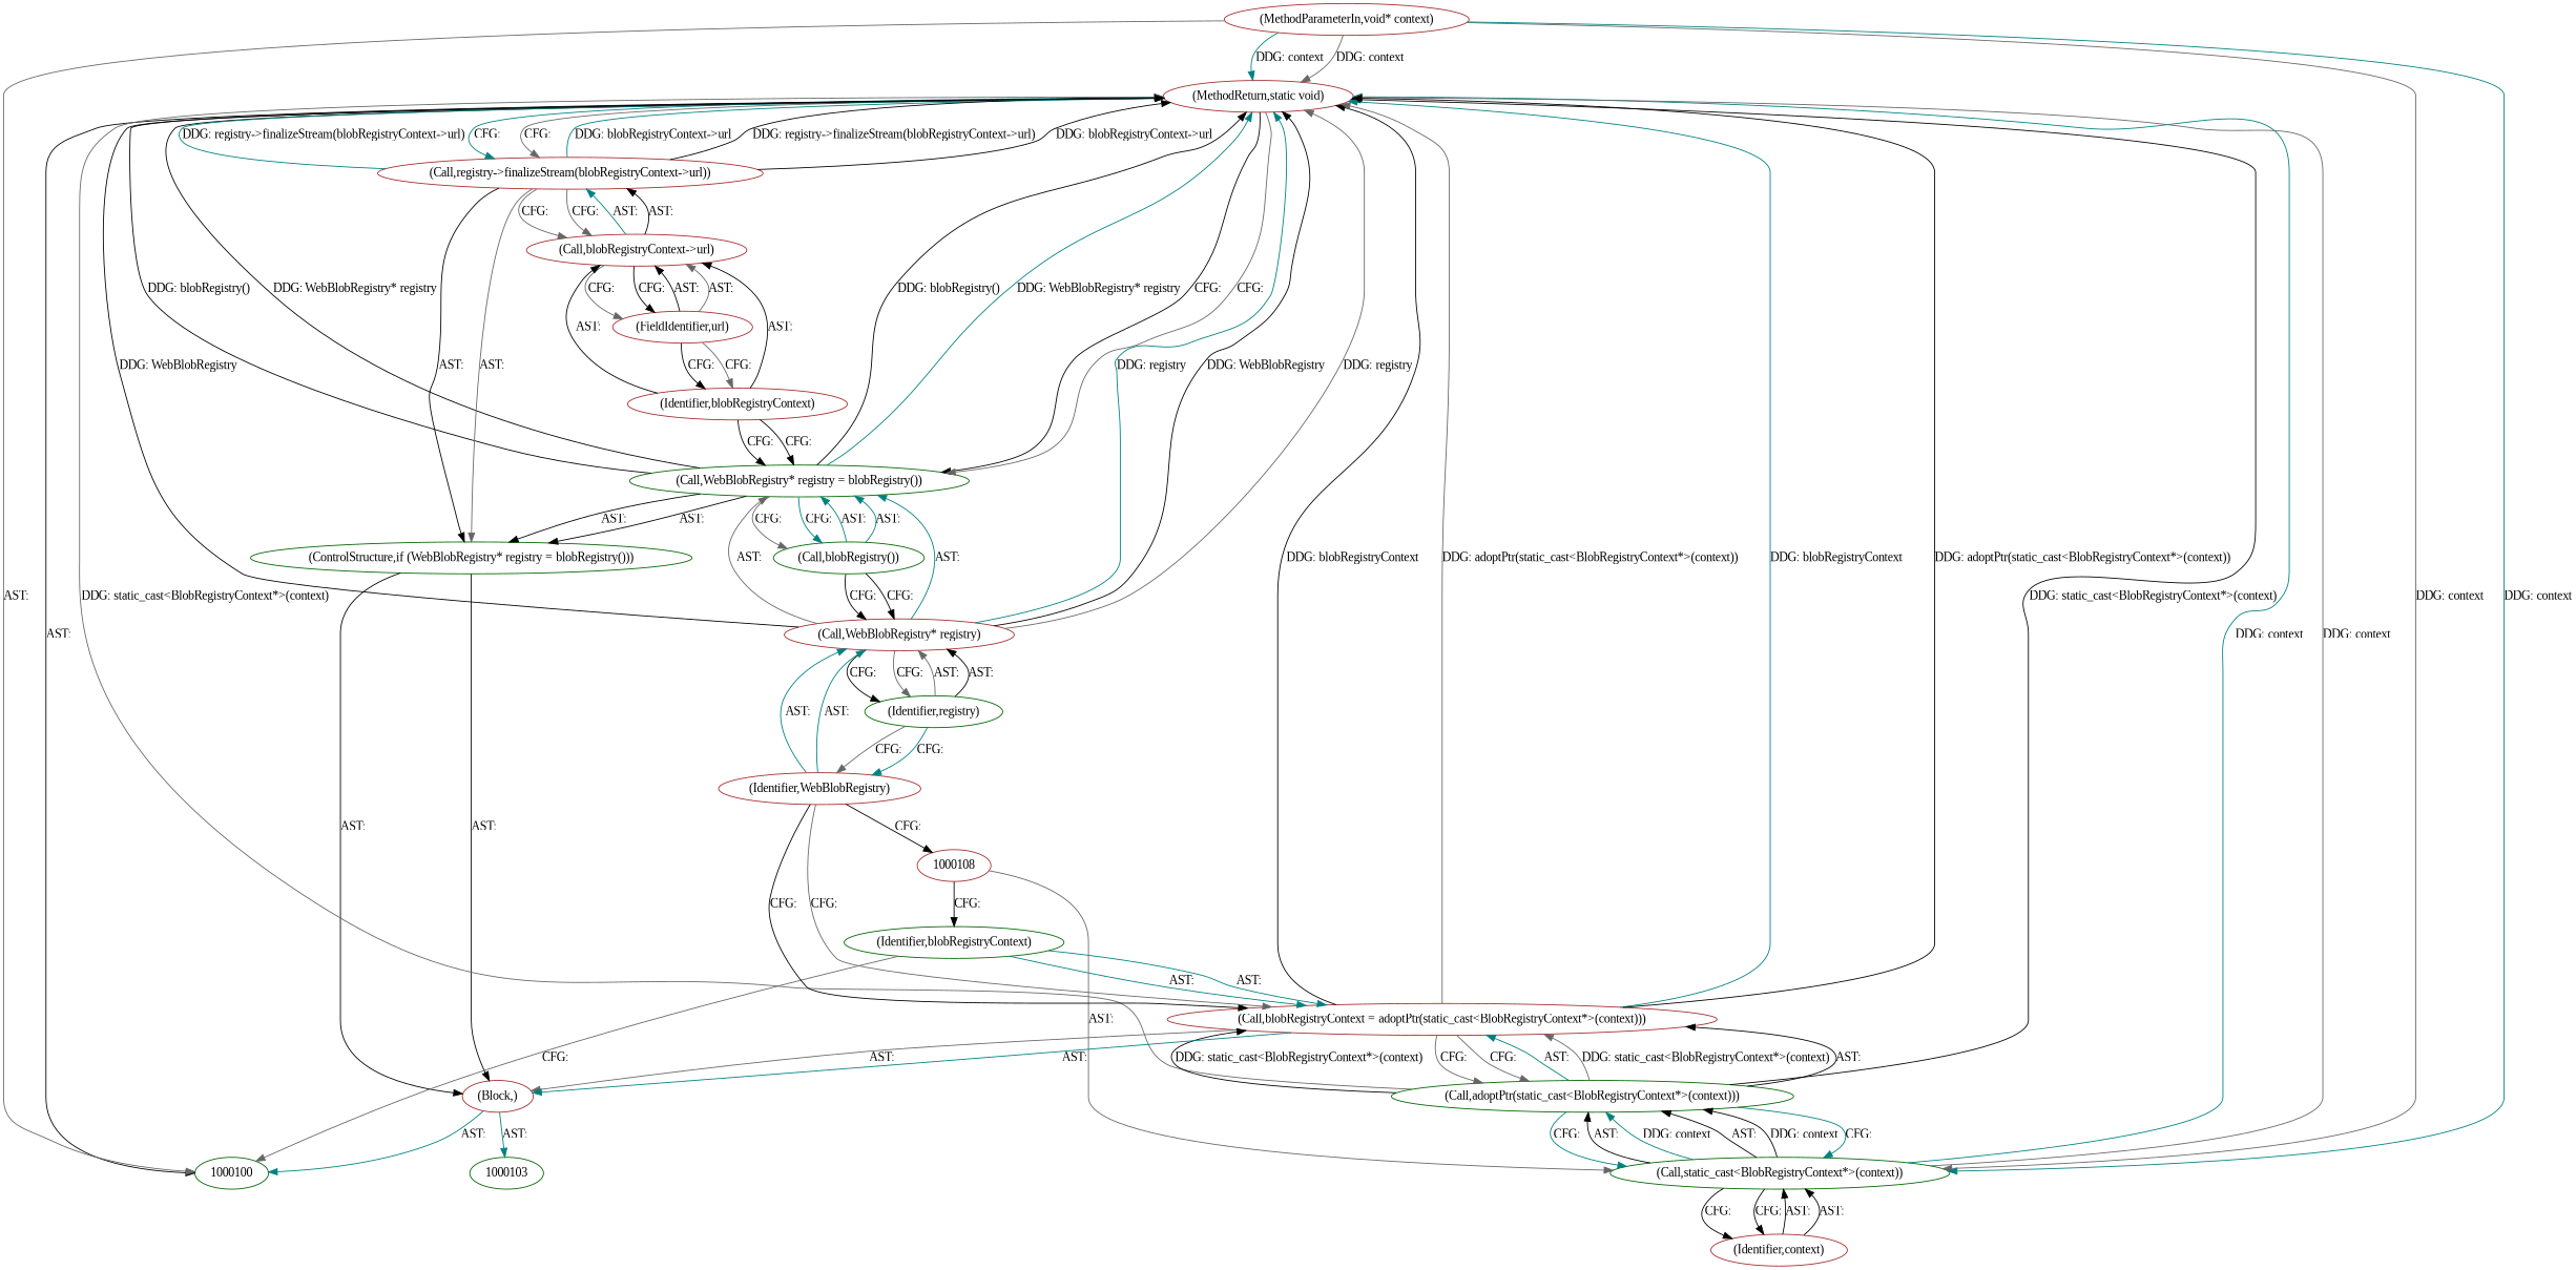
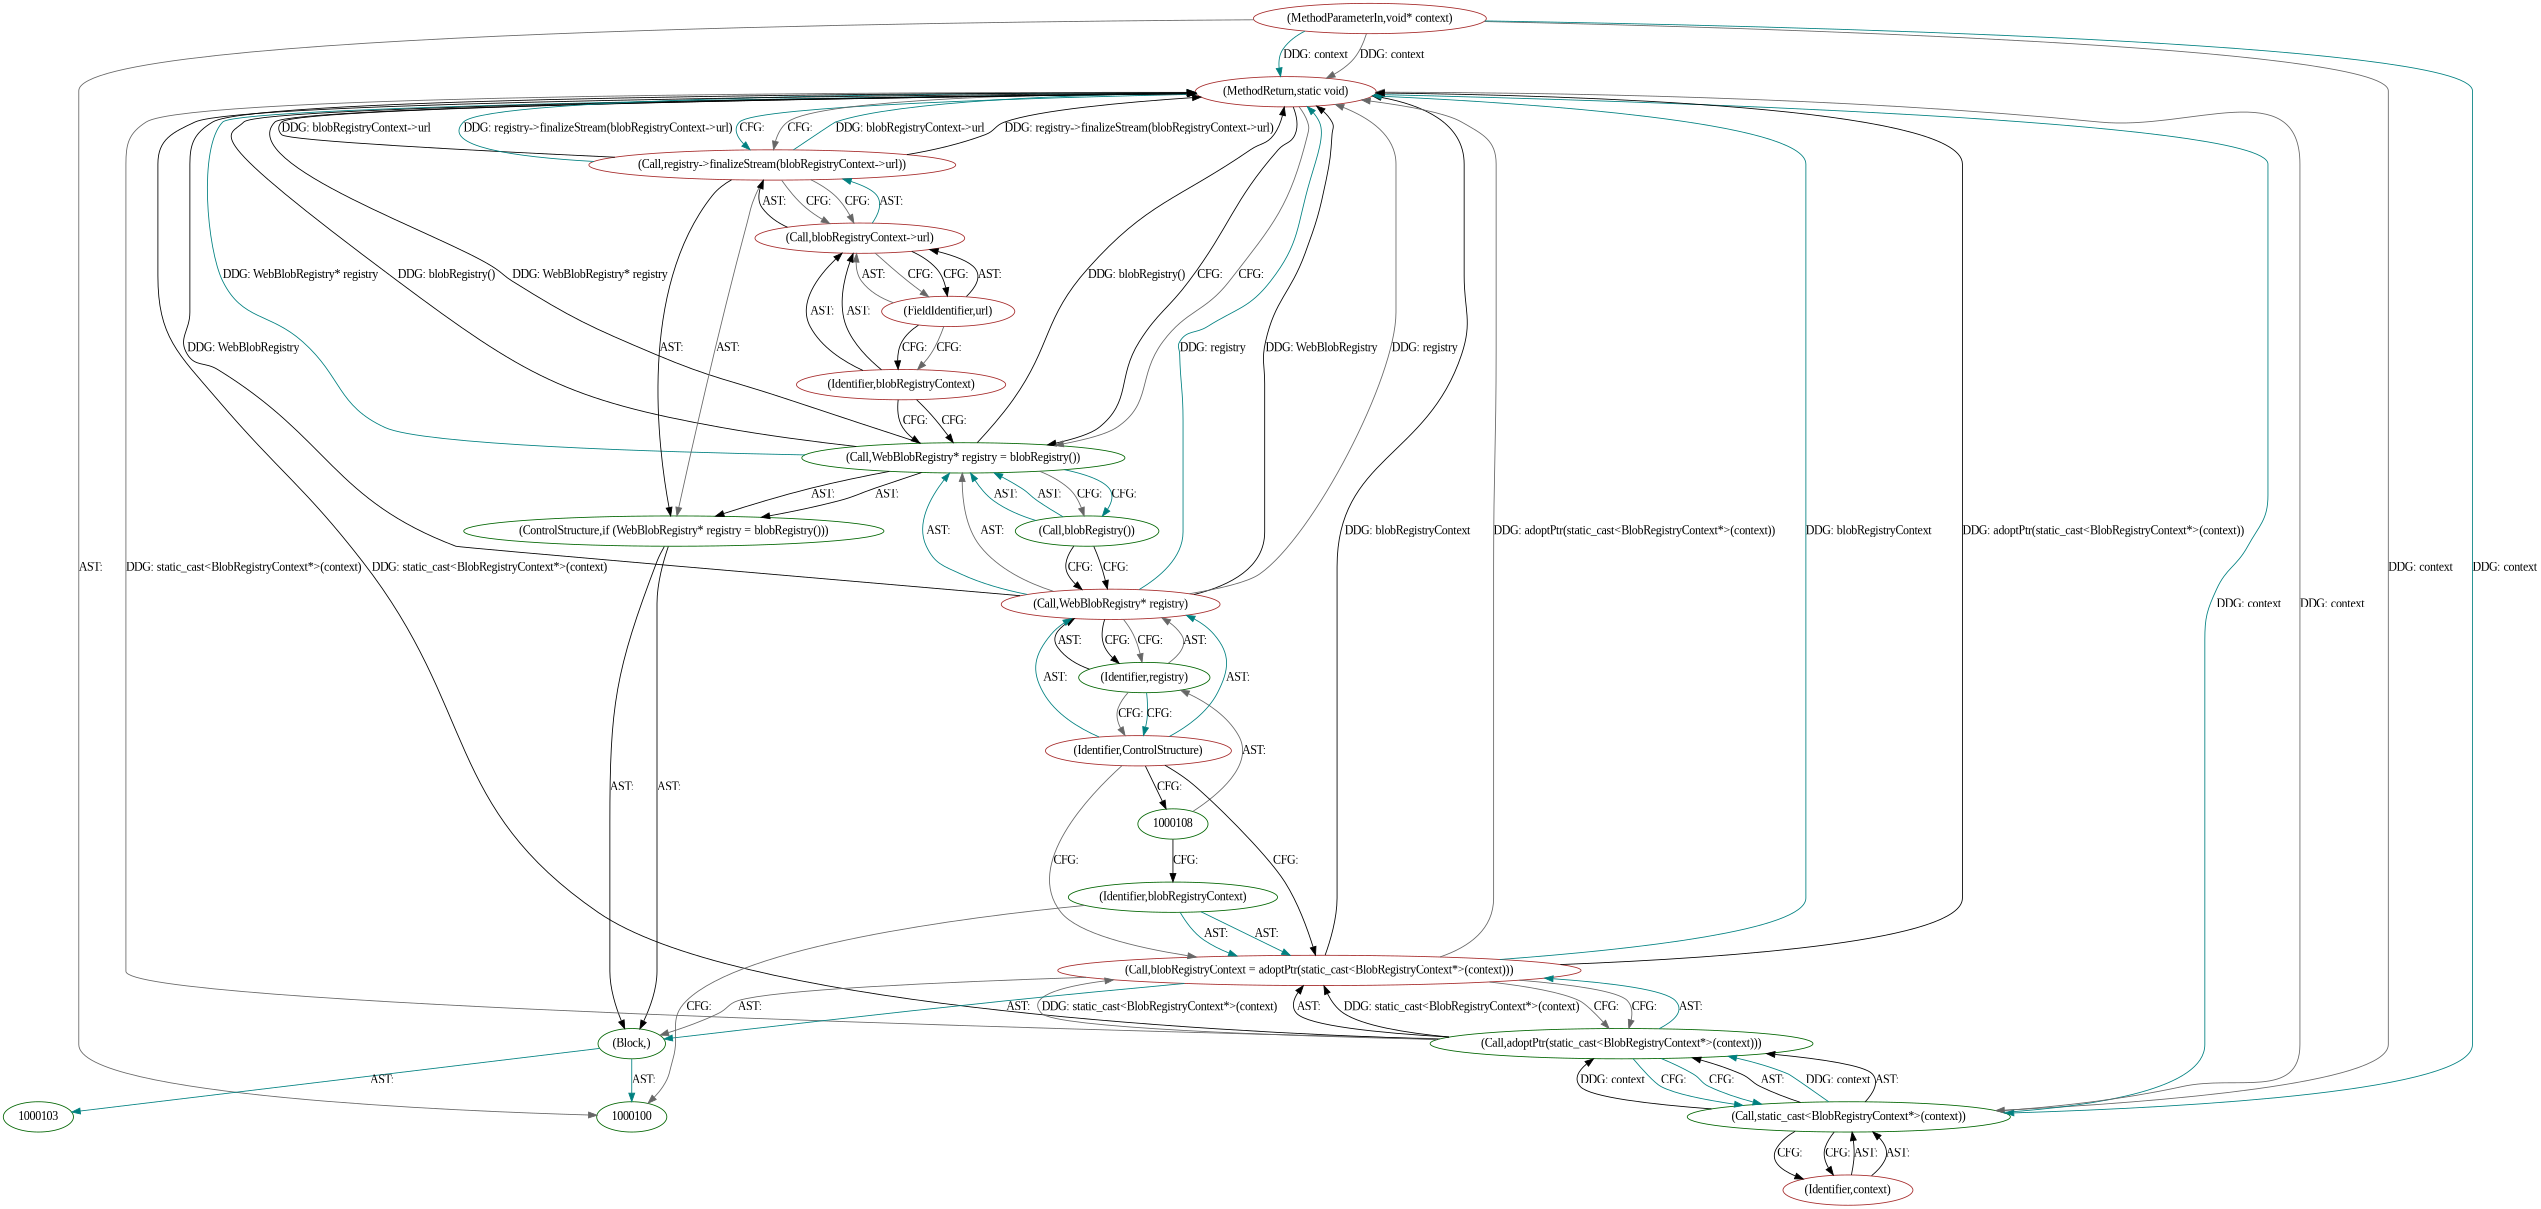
  digraph {
    fontname="Liberation Serif"
    node [color=brown fontname="Liberation Serif"]
    edge [color=black fontname="Liberation Serif"]
    n1 [label="(MethodReturn,static void)"]
    n2 [color=darkgreen label="(Call,WebBlobRegistry* registry = blobRegistry())"]
    n3 [label="(Call,registry->finalizeStream(blobRegistryContext->url))"]
    1000100 [color=darkgreen]
    n5 [color=darkgreen label="(Call,blobRegistry())"]
    n6 [color=darkgreen label="(ControlStructure,if (WebBlobRegistry* registry = blobRegistry()))"]
    n7 [label="(Call,blobRegistryContext->url)"]
    n8 [label="(MethodParameterIn,void* context)"]
    n9 [color=darkgreen label="(Call,static_cast<BlobRegistryContext*>(context))"]
    n10 [color=darkgreen label="(Call,adoptPtr(static_cast<BlobRegistryContext*>(context)))"]
    n11 [label="(Identifier,context)"]
-   n12 [label="(Block,)"]
+   n12 [color=darkgreen label="(Block,)"]
    1000103 [color=darkgreen]
    n14 [label="(Call,blobRegistryContext = adoptPtr(static_cast<BlobRegistryContext*>(context)))"]
    n15 [color=darkgreen label="(Identifier,blobRegistryContext)"]
-   1000108
+   1000108 [color=darkgreen]
    n17 [color=darkgreen label="(Identifier,registry)"]
    n18 [label="(Call,WebBlobRegistry* registry)"]
-   n19 [label="(Identifier,WebBlobRegistry)"]
+   n19 [label="(Identifier,ControlStructure)"]
    n20 [label="(FieldIdentifier,url)"]
    n21 [label="(Identifier,blobRegistryContext)"]
    n1 -> n2 [label="CFG: "]
    n1 -> n2 [color=gray40 label="CFG: "]
    n1 -> n3 [color=teal label="CFG: "]
    n1 -> n3 [color=gray40 label="CFG: "]
-   n1 -> 1000100 [label="AST: "]
    n2 -> n1 [label="DDG: blobRegistry()"]
    n2 -> n1 [color=teal label="DDG: WebBlobRegistry* registry"]
    n2 -> n1 [label="DDG: blobRegistry()"]
    n2 -> n1 [label="DDG: WebBlobRegistry* registry"]
    n2 -> n5 [color=gray40 label="CFG: "]
    n2 -> n5 [color=teal label="CFG: "]
    n2 -> n6 [label="AST: "]
    n2 -> n6 [label="AST: "]
    n3 -> n1 [color=teal label="DDG: blobRegistryContext->url"]
    n3 -> n1 [label="DDG: registry->finalizeStream(blobRegistryContext->url)"]
    n3 -> n1 [label="DDG: blobRegistryContext->url"]
    n3 -> n1 [color=teal label="DDG: registry->finalizeStream(blobRegistryContext->url)"]
    n3 -> n6 [label="AST: "]
    n3 -> n6 [color=gray40 label="AST: "]
    n3 -> n7 [color=gray40 label="CFG: "]
    n3 -> n7 [color=gray40 label="CFG: "]
    n5 -> n2 [color=teal label="AST: "]
    n5 -> n2 [color=teal label="AST: "]
    n5 -> n18 [label="CFG: "]
    n5 -> n18 [label="CFG: "]
    n6 -> n12 [label="AST: "]
    n6 -> n12 [label="AST: "]
    n7 -> n3 [color=teal label="AST: "]
    n7 -> n3 [label="AST: "]
    n7 -> n20 [color=gray40 label="CFG: "]
    n7 -> n20 [label="CFG: "]
    n8 -> n1 [color=gray40 label="DDG: context"]
    n8 -> n1 [color=teal label="DDG: context"]
    n8 -> 1000100 [color=gray40 label="AST: "]
    n8 -> n9 [color=gray40 label="DDG: context"]
    n8 -> n9 [color=teal label="DDG: context"]
    n9 -> n1 [color=teal label="DDG: context"]
    n9 -> n1 [color=gray40 label="DDG: context"]
    n9 -> n10 [label="AST: "]
    n9 -> n10 [color=teal label="DDG: context"]
    n9 -> n10 [label="AST: "]
    n9 -> n10 [label="DDG: context"]
    n9 -> n11 [label="CFG: "]
    n9 -> n11 [label="CFG: "]
    n10 -> n1 [color=gray40 label="DDG: static_cast<BlobRegistryContext*>(context)"]
    n10 -> n1 [label="DDG: static_cast<BlobRegistryContext*>(context)"]
    n10 -> n9 [color=teal label="CFG: "]
    n10 -> n9 [color=teal label="CFG: "]
    n10 -> n14 [color=teal label="AST: "]
    n10 -> n14 [color=gray40 label="DDG: static_cast<BlobRegistryContext*>(context)"]
    n10 -> n14 [label="AST: "]
    n10 -> n14 [label="DDG: static_cast<BlobRegistryContext*>(context)"]
    n11 -> n9 [label="AST: "]
    n11 -> n9 [label="AST: "]
    n12 -> 1000100 [color=teal label="AST: "]
    n12 -> 1000103 [color=teal label="AST: "]
    n14 -> n1 [label="DDG: blobRegistryContext"]
    n14 -> n1 [color=gray40 label="DDG: adoptPtr(static_cast<BlobRegistryContext*>(context))"]
    n14 -> n1 [color=teal label="DDG: blobRegistryContext"]
    n14 -> n1 [label="DDG: adoptPtr(static_cast<BlobRegistryContext*>(context))"]
    n14 -> n10 [color=gray40 label="CFG: "]
    n14 -> n10 [color=gray40 label="CFG: "]
    n14 -> n12 [color=gray40 label="AST: "]
    n14 -> n12 [color=teal label="AST: "]
    n15 -> 1000100 [color=gray40 label="CFG: "]
    n15 -> n14 [color=teal label="AST: "]
    n15 -> n14 [color=teal label="AST: "]
-   1000108 -> n9 [color=gray40 label="AST: "]
+   1000108 -> n17 [color=gray40 label="AST: "]
    1000108 -> n15 [label="CFG: "]
    n17 -> n18 [color=gray40 label="AST: "]
    n17 -> n18 [label="AST: "]
    n17 -> n19 [color=gray40 label="CFG: "]
    n17 -> n19 [color=teal label="CFG: "]
    n18 -> n1 [color=teal label="DDG: registry"]
    n18 -> n1 [label="DDG: WebBlobRegistry"]
    n18 -> n1 [color=gray40 label="DDG: registry"]
    n18 -> n1 [label="DDG: WebBlobRegistry"]
    n18 -> n2 [color=teal label="AST: "]
    n18 -> n2 [color=gray40 label="AST: "]
    n18 -> n17 [label="CFG: "]
    n18 -> n17 [color=gray40 label="CFG: "]
    n19 -> n14 [label="CFG: "]
    n19 -> n14 [color=gray40 label="CFG: "]
    n19 -> 1000108 [label="CFG: "]
    n19 -> n18 [color=teal label="AST: "]
    n19 -> n18 [color=teal label="AST: "]
    n20 -> n7 [label="AST: "]
    n20 -> n7 [color=gray40 label="AST: "]
    n20 -> n21 [label="CFG: "]
    n20 -> n21 [color=gray40 label="CFG: "]
    n21 -> n2 [label="CFG: "]
    n21 -> n2 [label="CFG: "]
    n21 -> n7 [label="AST: "]
    n21 -> n7 [label="AST: "]
  }
